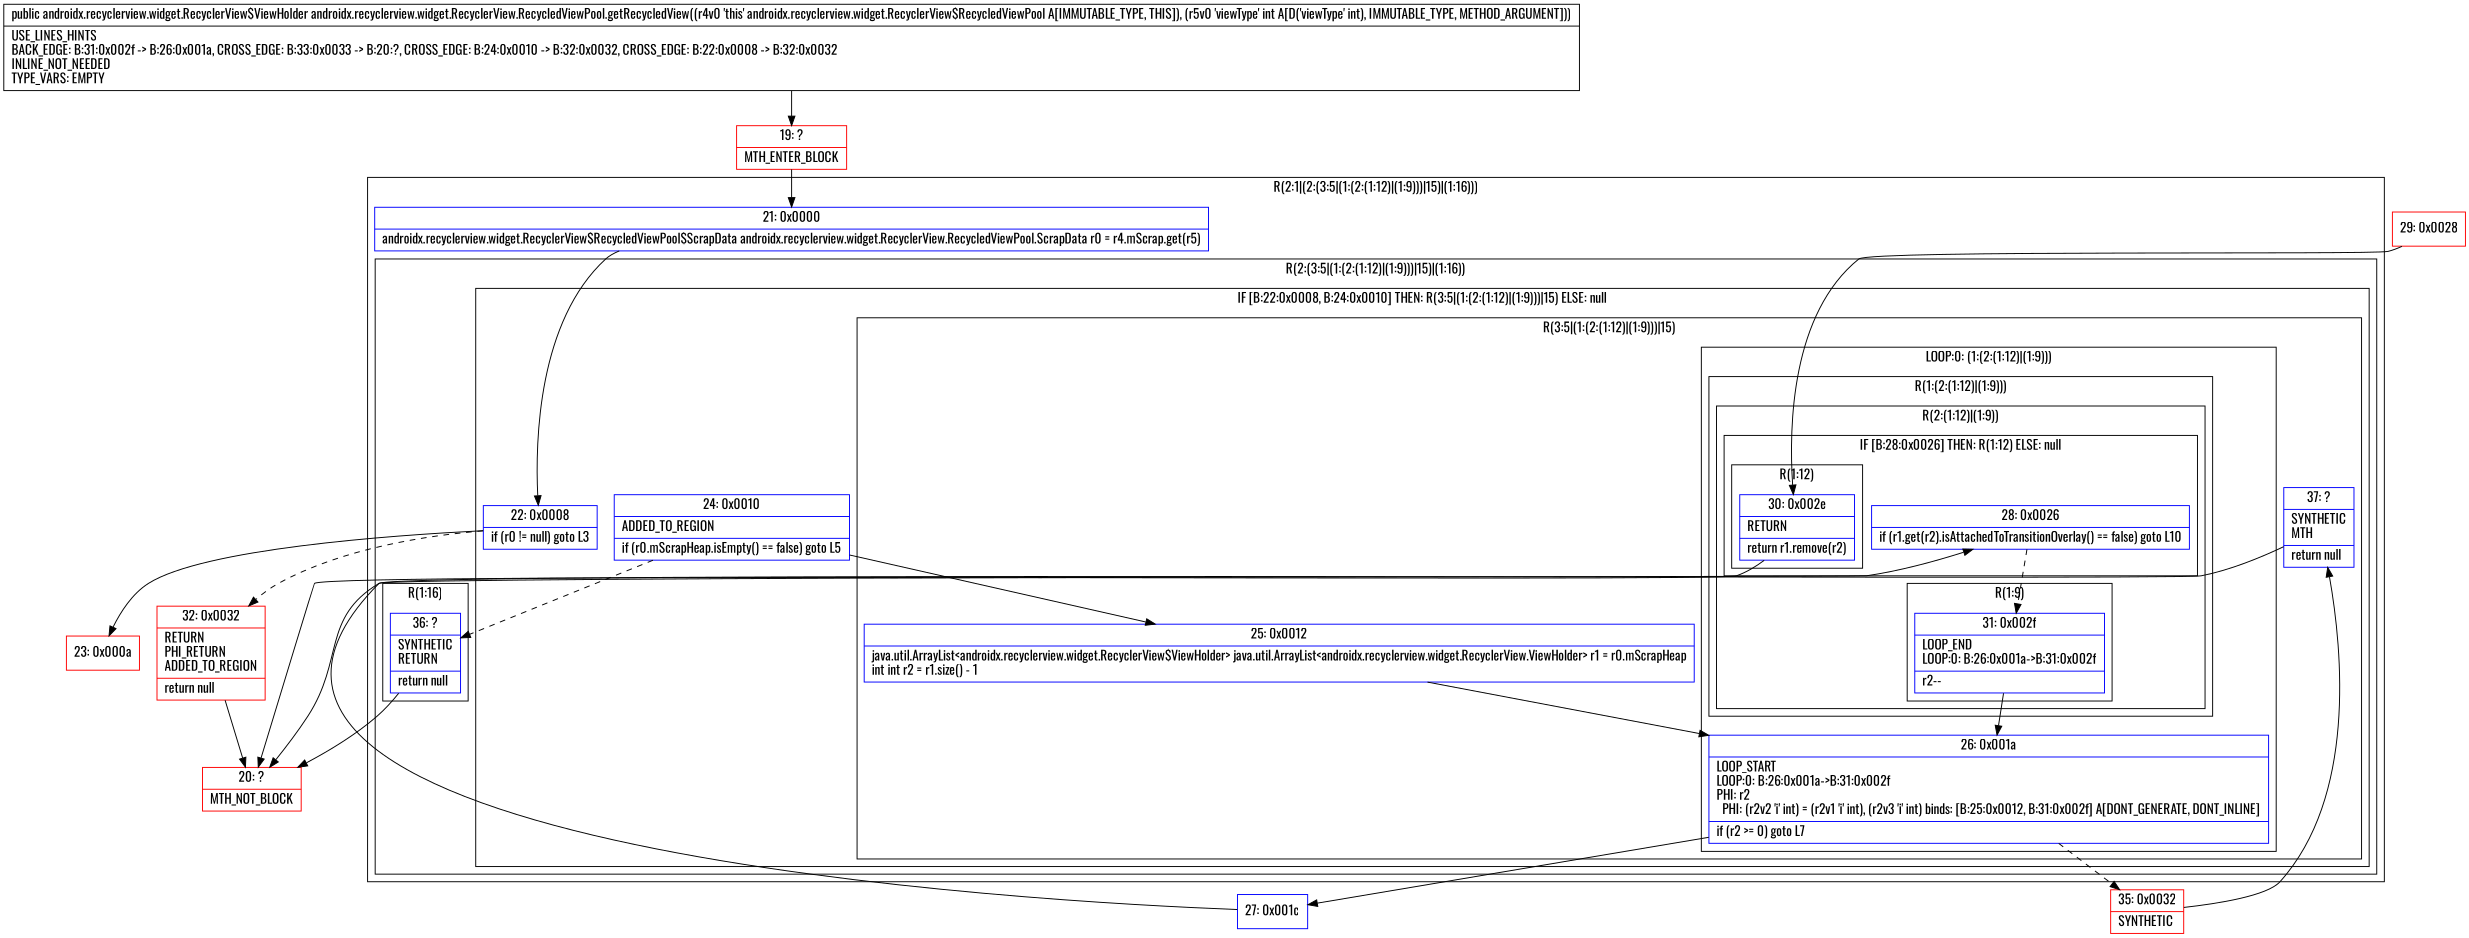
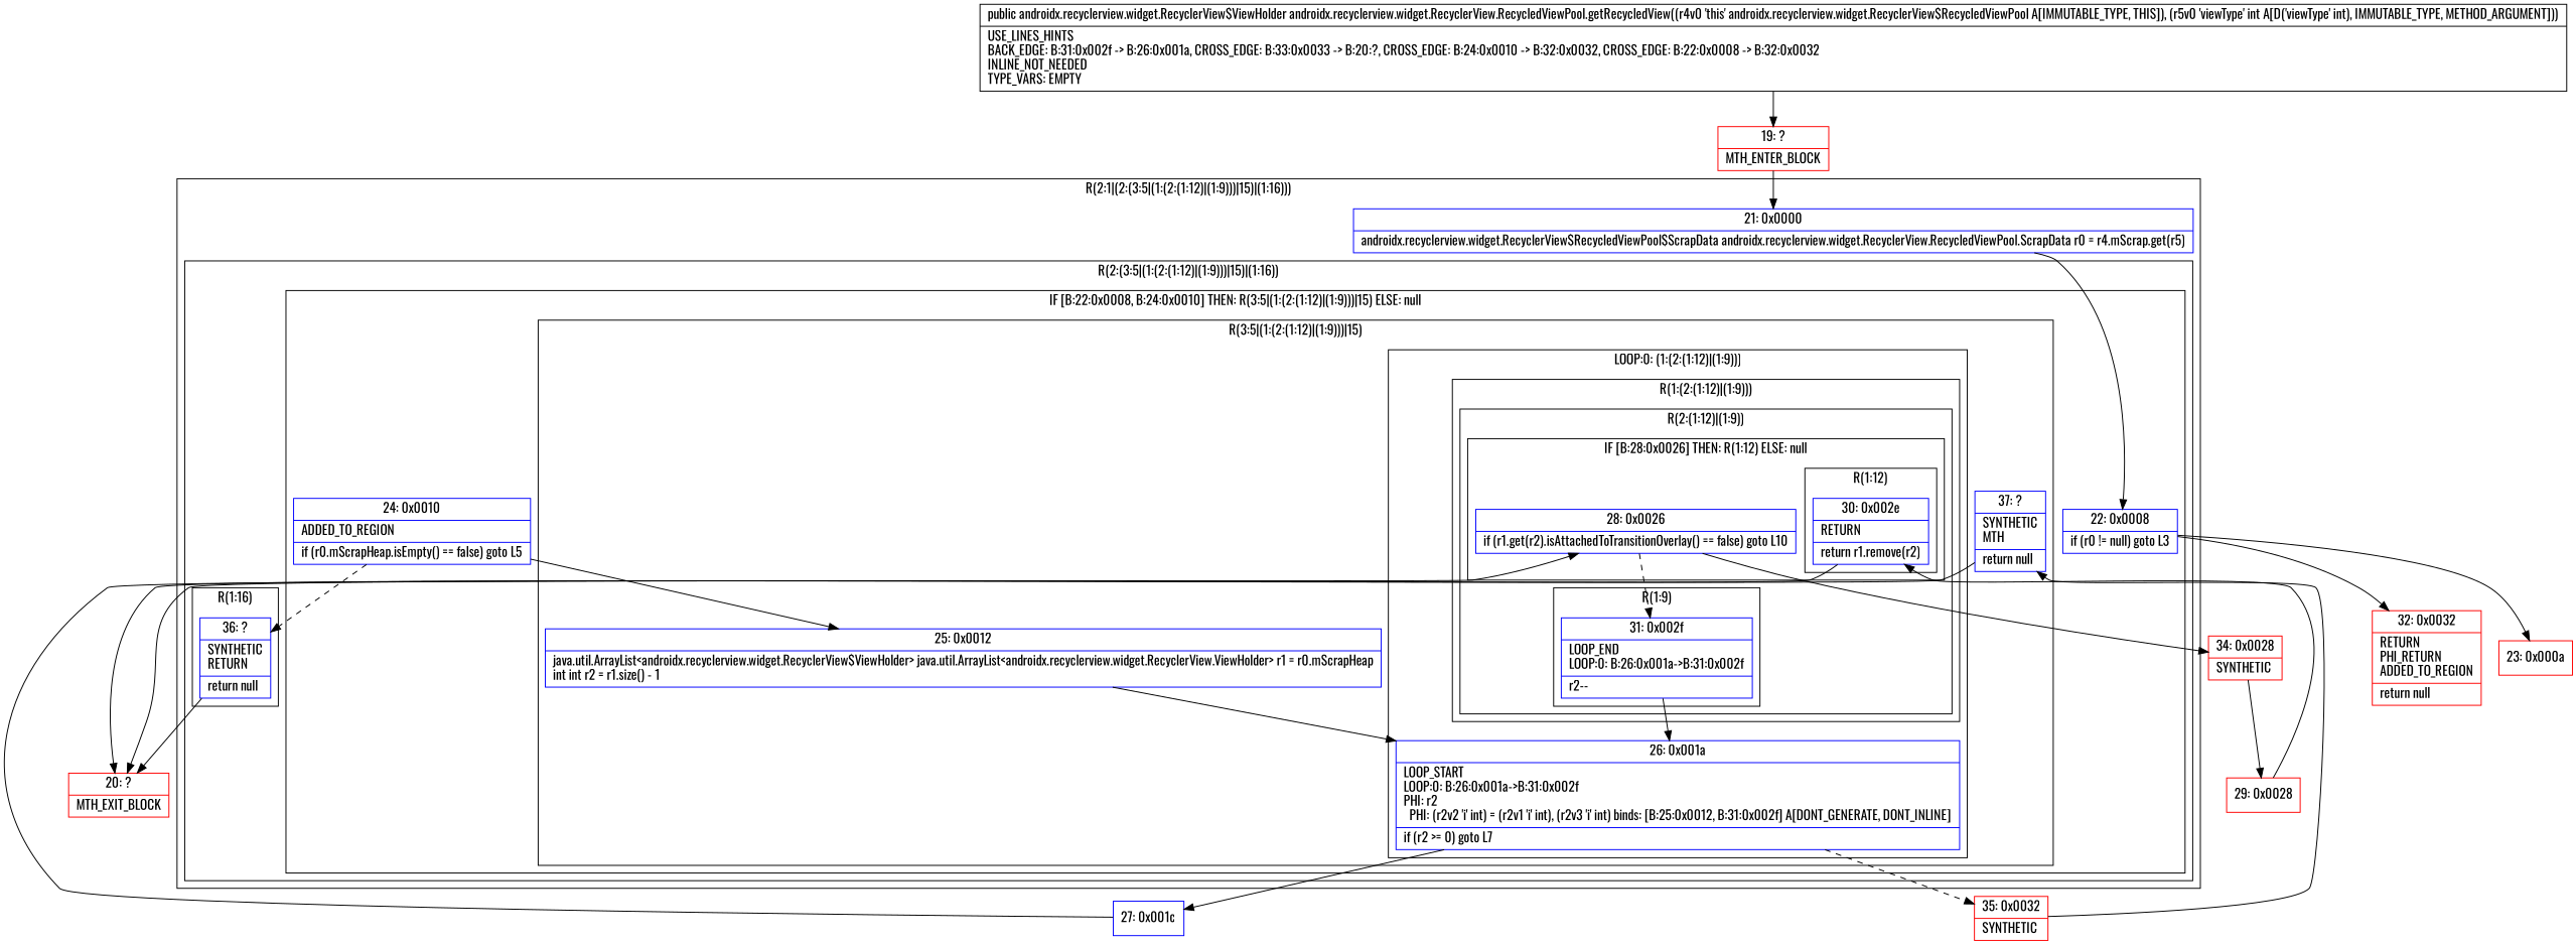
  digraph {
    fontname=Oswald
    node [color=blue fontname=Oswald shape=record]
    edge [fontname=Oswald]
    n1 [label="{30\:\ 0x002e|RETURN\l|return r1.remove(r2)\l}"]
    n2 [label="{28\:\ 0x0026|if (r1.get(r2).isAttachedToTransitionOverlay() == false) goto L10\l}"]
    n3 [label="{31\:\ 0x002f|LOOP_END\lLOOP:0: B:26:0x001a\-\>B:31:0x002f\l|r2\-\-\l}"]
    n4 [label="{26\:\ 0x001a|LOOP_START\lLOOP:0: B:26:0x001a\-\>B:31:0x002f\lPHI: r2 \l  PHI: (r2v2 'i' int) = (r2v1 'i' int), (r2v3 'i' int) binds: [B:25:0x0012, B:31:0x002f] A[DONT_GENERATE, DONT_INLINE]\l|if (r2 \>= 0) goto L7\l}"]
    n5 [label="{25\:\ 0x0012|java.util.ArrayList\<androidx.recyclerview.widget.RecyclerView$ViewHolder\> java.util.ArrayList\<androidx.recyclerview.widget.RecyclerView.ViewHolder\> r1 = r0.mScrapHeap\lint int r2 = r1.size() \- 1\l}"]
    n6 [label="{37\:\ ?|SYNTHETIC\lMTH\l|return null\l}"]
    n7 [label="{22\:\ 0x0008|if (r0 != null) goto L3\l}"]
    n8 [label="{24\:\ 0x0010|ADDED_TO_REGION\l|if (r0.mScrapHeap.isEmpty() == false) goto L5\l}"]
    n9 [label="{36\:\ ?|SYNTHETIC\lRETURN\l|return null\l}"]
    n10 [label="{21\:\ 0x0000|androidx.recyclerview.widget.RecyclerView$RecycledViewPool$ScrapData androidx.recyclerview.widget.RecyclerView.RecycledViewPool.ScrapData r0 = r4.mScrap.get(r5)\l}"]
-   n11 [color=red label="{20\:\ ?|MTH_NOT_BLOCK\l}"]
+   n11 [color=red label="{20\:\ ?|MTH_EXIT_BLOCK\l}"]
+   n12 [color=red label="{34\:\ 0x0028|SYNTHETIC\l}"]
    n13 [label="{27\:\ 0x001c}"]
    n14 [color=red label="{35\:\ 0x0032|SYNTHETIC\l}"]
    n15 [color=red label="{23\:\ 0x000a}"]
    n16 [color=red label="{32\:\ 0x0032|RETURN\lPHI_RETURN\lADDED_TO_REGION\l|return null\l}"]
    n17 [color=red label="{29\:\ 0x0028}"]
    n18 [color=red label="{19\:\ ?|MTH_ENTER_BLOCK\l}"]
    n19 [label="{public androidx.recyclerview.widget.RecyclerView$ViewHolder androidx.recyclerview.widget.RecyclerView.RecycledViewPool.getRecycledView((r4v0 'this' androidx.recyclerview.widget.RecyclerView$RecycledViewPool A[IMMUTABLE_TYPE, THIS]), (r5v0 'viewType' int A[D('viewType' int), IMMUTABLE_TYPE, METHOD_ARGUMENT]))  | USE_LINES_HINTS\lBACK_EDGE: B:31:0x002f \-\> B:26:0x001a, CROSS_EDGE: B:33:0x0033 \-\> B:20:?, CROSS_EDGE: B:24:0x0010 \-\> B:32:0x0032, CROSS_EDGE: B:22:0x0008 \-\> B:32:0x0032\lINLINE_NOT_NEEDED\lTYPE_VARS: EMPTY\l}" color=""]
    subgraph cluster_1 {
      label="R(2:1|(2:(3:5|(1:(2:(1:12)|(1:9)))|15)|(1:16)))"
      n10
      subgraph cluster_2 {
        label="R(2:(3:5|(1:(2:(1:12)|(1:9)))|15)|(1:16))"
        subgraph cluster_3 {
          label="IF [B:22:0x0008, B:24:0x0010] THEN: R(3:5|(1:(2:(1:12)|(1:9)))|15) ELSE: null"
          n7
          n8
          subgraph cluster_4 {
            label="R(3:5|(1:(2:(1:12)|(1:9)))|15)"
            n5
            n6
            subgraph cluster_5 {
              label="LOOP:0: (1:(2:(1:12)|(1:9)))"
              n4
              subgraph cluster_6 {
                label="R(1:(2:(1:12)|(1:9)))"
                subgraph cluster_7 {
                  label="R(2:(1:12)|(1:9))"
                  subgraph cluster_8 {
                    label="IF [B:28:0x0026] THEN: R(1:12) ELSE: null"
                    n2
                    subgraph cluster_9 {
                      label="R(1:12)"
                      n1
                    }
                  }
                  subgraph cluster_10 {
                    label="R(1:9)"
                    n3
                  }
                }
              }
            }
          }
        }
        subgraph cluster_11 {
          label="R(1:16)"
          n9
        }
      }
    }
    n1 -> n11
    n2 -> n3 [style=dashed]
+   n2 -> n12
    n3 -> n4
    n4 -> n13
    n4 -> n14 [style=dashed]
    n5 -> n4
    n6 -> n11
    n7 -> n15
-   n7 -> n16 [style=dashed]
+   n7 -> n16 [style=solid]
    n8 -> n5
    n8 -> n9 [style=dashed]
    n9 -> n11
    n10 -> n7
+   n12 -> n17
    n13 -> n2
    n14 -> n6
-   n16 -> n11
    n17 -> n1
    n18 -> n10
    n19 -> n18
  }
